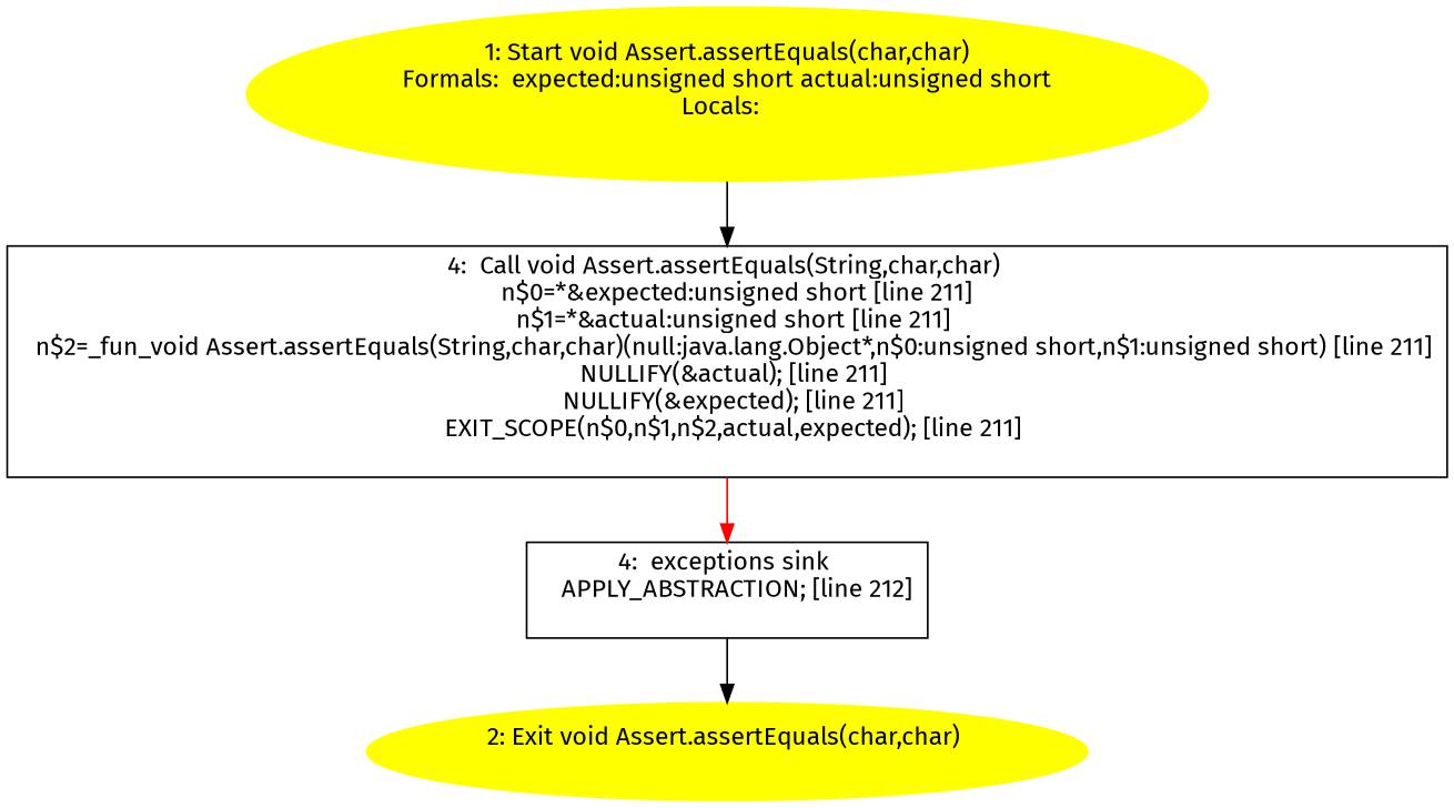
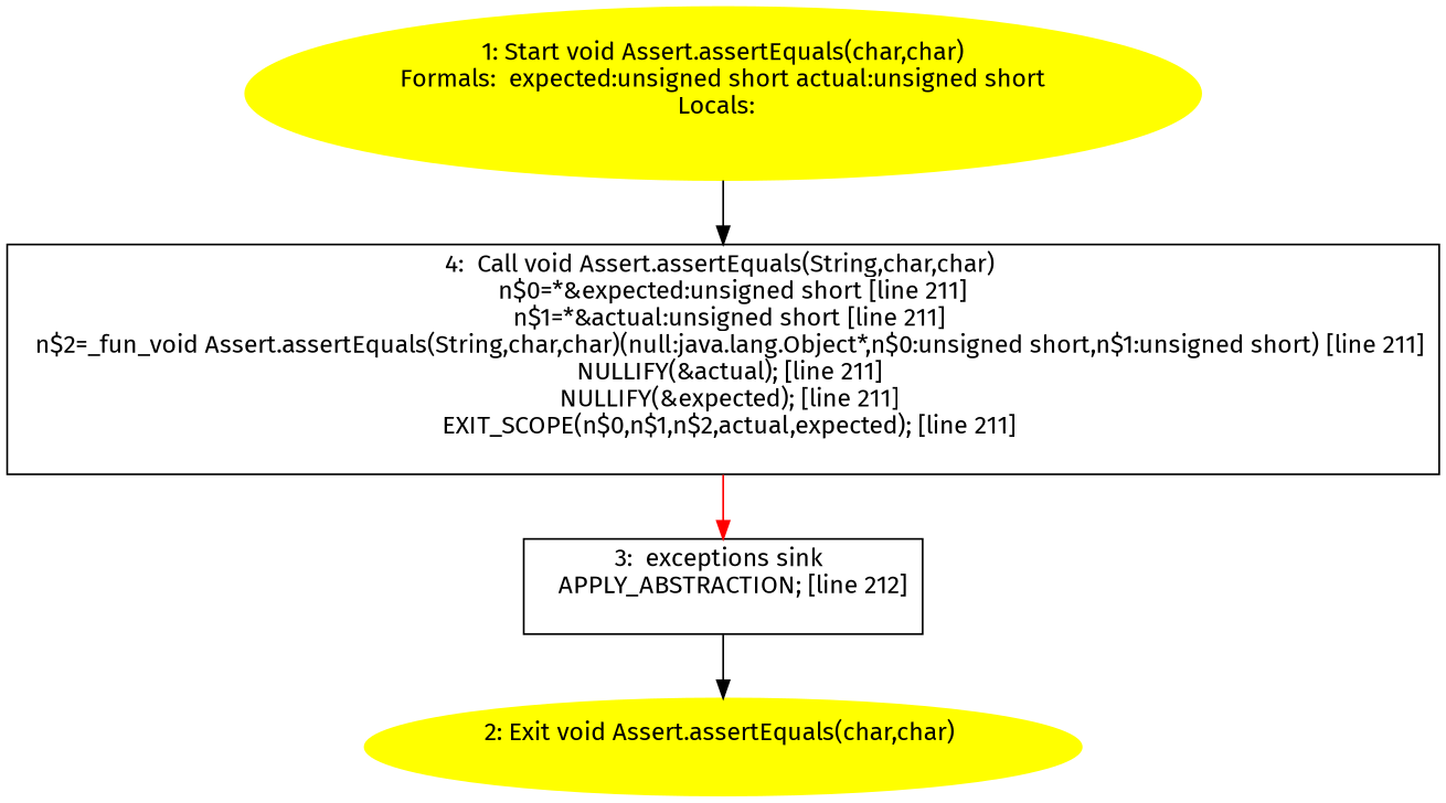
  digraph {
    fontname="Fira Sans"
    node [fontname="Fira Sans"]
    edge [fontname="Fira Sans"]
    n1 [color=yellow label="1: Start void Assert.assertEquals(char,char)\nFormals:  expected:unsigned short actual:unsigned short\nLocals:  \n  " style=filled]
    n2 [label="4:  Call void Assert.assertEquals(String,char,char) \n   n$0=*&expected:unsigned short [line 211]\n  n$1=*&actual:unsigned short [line 211]\n  n$2=_fun_void Assert.assertEquals(String,char,char)(null:java.lang.Object*,n$0:unsigned short,n$1:unsigned short) [line 211]\n  NULLIFY(&actual); [line 211]\n  NULLIFY(&expected); [line 211]\n  EXIT_SCOPE(n$0,n$1,n$2,actual,expected); [line 211]\n " shape=box]
-   n3 [label="4:  exceptions sink \n   APPLY_ABSTRACTION; [line 212]\n " shape=box]
+   n3 [label="3:  exceptions sink \n   APPLY_ABSTRACTION; [line 212]\n " shape=box]
    n4 [color=yellow label="2: Exit void Assert.assertEquals(char,char) \n  " style=filled]
    n1 -> n2
    n2 -> n3 [color=red]
    n3 -> n4
  }
